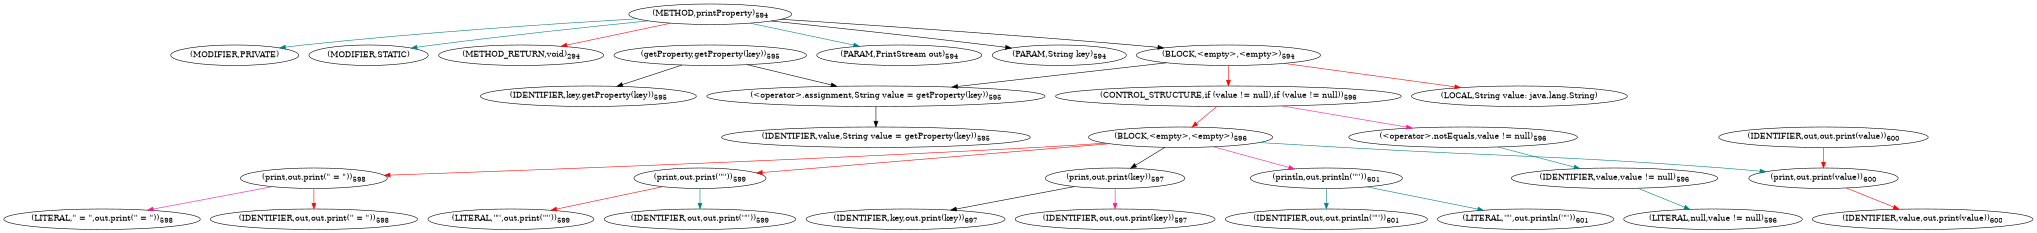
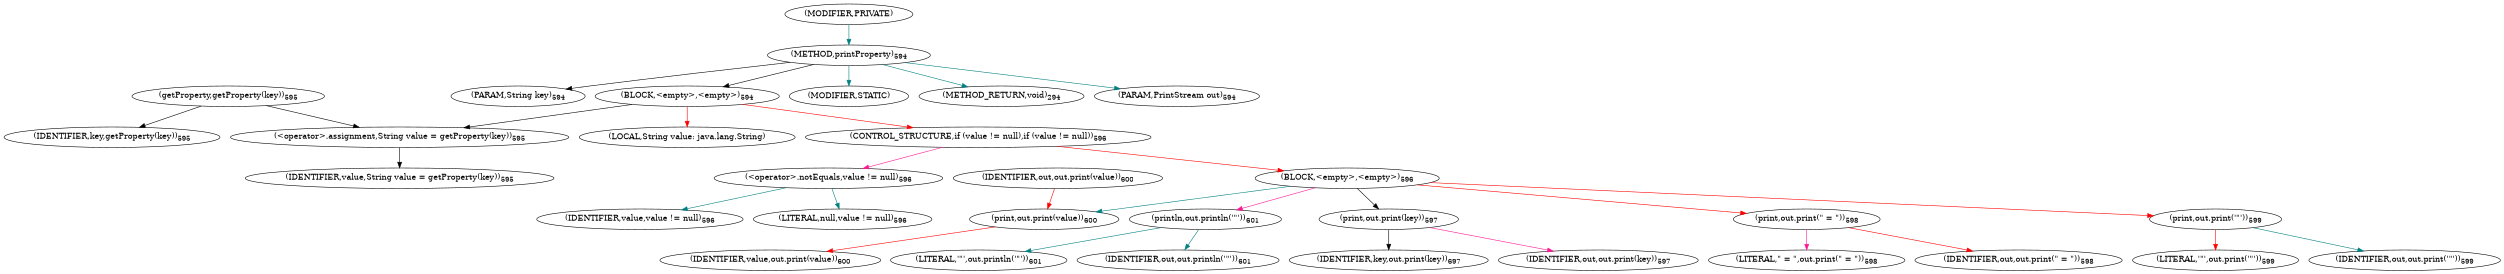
  digraph {
    edge [color=red]
    n1 [label=<(METHOD,printProperty)<SUB>594</SUB>>]
    n2 [label=<(PARAM,PrintStream out)<SUB>594</SUB>>]
    n3 [label=<(PARAM,String key)<SUB>594</SUB>>]
    n4 [label=<(BLOCK,&lt;empty&gt;,&lt;empty&gt;)<SUB>594</SUB>>]
    n5 [label=<(MODIFIER,PRIVATE)>]
    n6 [label=<(MODIFIER,STATIC)>]
    n7 [label=<(METHOD_RETURN,void)<SUB>294</SUB>>]
    n8 [label=<(LOCAL,String value: java.lang.String)>]
    n9 [label=<(&lt;operator&gt;.assignment,String value = getProperty(key))<SUB>595</SUB>>]
    n10 [label=<(CONTROL_STRUCTURE,if (value != null),if (value != null))<SUB>596</SUB>>]
    n11 [label=<(IDENTIFIER,value,String value = getProperty(key))<SUB>595</SUB>>]
    n12 [label=<(&lt;operator&gt;.notEquals,value != null)<SUB>596</SUB>>]
    n13 [label=<(BLOCK,&lt;empty&gt;,&lt;empty&gt;)<SUB>596</SUB>>]
    n14 [label=<(getProperty,getProperty(key))<SUB>595</SUB>>]
    n15 [label=<(IDENTIFIER,key,getProperty(key))<SUB>595</SUB>>]
    n16 [label=<(IDENTIFIER,value,value != null)<SUB>596</SUB>>]
    n17 [label=<(LITERAL,null,value != null)<SUB>596</SUB>>]
    n18 [label=<(print,out.print(key))<SUB>597</SUB>>]
    n19 [label=<(print,out.print(&quot; = &quot;))<SUB>598</SUB>>]
    n20 [label=<(print,out.print('&quot;'))<SUB>599</SUB>>]
    n21 [label=<(print,out.print(value))<SUB>600</SUB>>]
    n22 [label=<(println,out.println('&quot;'))<SUB>601</SUB>>]
    n23 [label=<(IDENTIFIER,out,out.print(key))<SUB>597</SUB>>]
    n24 [label=<(IDENTIFIER,key,out.print(key))<SUB>697</SUB>>]
    n25 [label=<(IDENTIFIER,out,out.print(&quot; = &quot;))<SUB>598</SUB>>]
    n26 [label=<(LITERAL,&quot; = &quot;,out.print(&quot; = &quot;))<SUB>598</SUB>>]
    n27 [label=<(IDENTIFIER,out,out.print('&quot;'))<SUB>599</SUB>>]
    n28 [label=<(LITERAL,'&quot;',out.print('&quot;'))<SUB>599</SUB>>]
    n29 [label=<(IDENTIFIER,value,out.print(value))<SUB>600</SUB>>]
    n30 [label=<(IDENTIFIER,out,out.println('&quot;'))<SUB>601</SUB>>]
    n31 [label=<(LITERAL,'&quot;',out.println('&quot;'))<SUB>601</SUB>>]
    n32 [label=<(IDENTIFIER,out,out.print(value))<SUB>600</SUB>>]
    n1 -> n2 [color=teal]
    n1 -> n3 [color=black]
    n1 -> n4 [color=black]
-   n1 -> n5 [color=teal]
+   n5 -> n1 [color=teal]
    n1 -> n6 [color=teal]
-   n1 -> n7
+   n1 -> n7 [color=teal]
    n4 -> n8
    n4 -> n9 [color=black]
    n4 -> n10
    n9 -> n11 [color=black]
    n10 -> n12 [color=deeppink]
    n10 -> n13
    n12 -> n16 [color=teal]
-   n16 -> n17 [color=teal]
+   n12 -> n17 [color=teal]
    n13 -> n18 [color=black]
    n13 -> n19
    n13 -> n20
    n13 -> n21 [color=teal]
    n13 -> n22 [color=deeppink]
    n14 -> n9 [color=black]
    n14 -> n15 [color=black]
    n18 -> n23 [color=deeppink]
    n18 -> n24 [color=black]
    n19 -> n25
    n19 -> n26 [color=deeppink]
    n20 -> n27 [color=teal]
    n20 -> n28
    n21 -> n29
    n22 -> n30 [color=teal]
    n22 -> n31 [color=teal]
    n32 -> n21
  }
